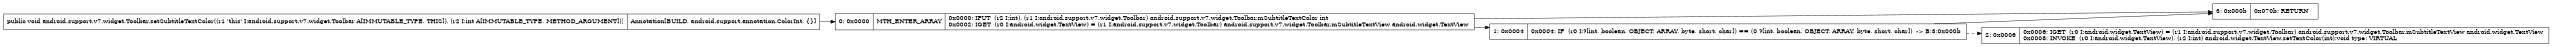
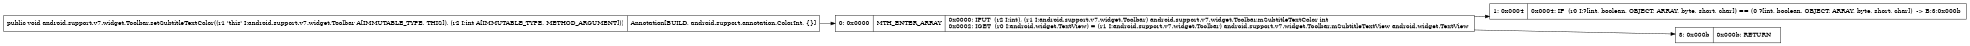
  digraph {
    rankdir=LR
    node [shape=record]
    n1 [label="{0\:\ 0x0000|MTH_ENTER_ARRAY\l|0x0000: IPUT  (r2 I:int), (r1 I:android.support.v7.widget.Toolbar) android.support.v7.widget.Toolbar.mSubtitleTextColor int \l0x0002: IGET  (r0 I:android.widget.TextView) = (r1 I:android.support.v7.widget.Toolbar) android.support.v7.widget.Toolbar.mSubtitleTextView android.widget.TextView \l}"]
    n2 [label="{1\:\ 0x0004|0x0004: IF  (r0 I:?[int, boolean, OBJECT, ARRAY, byte, short, char]) == (0 ?[int, boolean, OBJECT, ARRAY, byte, short, char])  \-\> B:3:0x000b \l}"]
-   n3 [label="{3\:\ 0x000b|0x070b: RETURN   \l}"]
-   n4 [label="{2\:\ 0x0006|0x0006: IGET  (r0 I:android.widget.TextView) = (r1 I:android.support.v7.widget.Toolbar) android.support.v7.widget.Toolbar.mSubtitleTextView android.widget.TextView \l0x0008: INVOKE  (r0 I:android.widget.TextView), (r2 I:int) android.widget.TextView.setTextColor(int):void type: VIRTUAL \l}"]
+   n3 [label="{3\:\ 0x000b|0x000b: RETURN   \l}"]
    n5 [label="{public void android.support.v7.widget.Toolbar.setSubtitleTextColor((r1 'this' I:android.support.v7.widget.Toolbar A[IMMUTABLE_TYPE, THIS]), (r2 I:int A[IMMUTABLE_TYPE, METHOD_ARGUMENT]))  | Annotation[BUILD, android.support.annotation.ColorInt, \{\}]\l}"]
    n1 -> n2
    n1 -> n3
-   n2 -> n3
-   n2 -> n4 [style=dashed]
    n5 -> n1
  }
